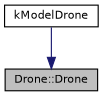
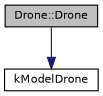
  digraph {
    rankdir=TB
    node [color=black fontname=Helvetica fontsize=10 shape=record style=filled]
    n1 [fillcolor=grey75 fontcolor=black height=0.2 label="Drone::Drone" width=0.4]
    n2 [fillcolor=white height=0.2 label=kModelDrone width=0.4]
-   n2 -> n1 [color=midnightblue fontname=Helvetica fontsize=10 labelfontname=Helvetica labelfontsize=10 style=solid]
+   n1 -> n2 [color=midnightblue fontname=Helvetica fontsize=10 labelfontname=Helvetica labelfontsize=10 style=solid]
  }
